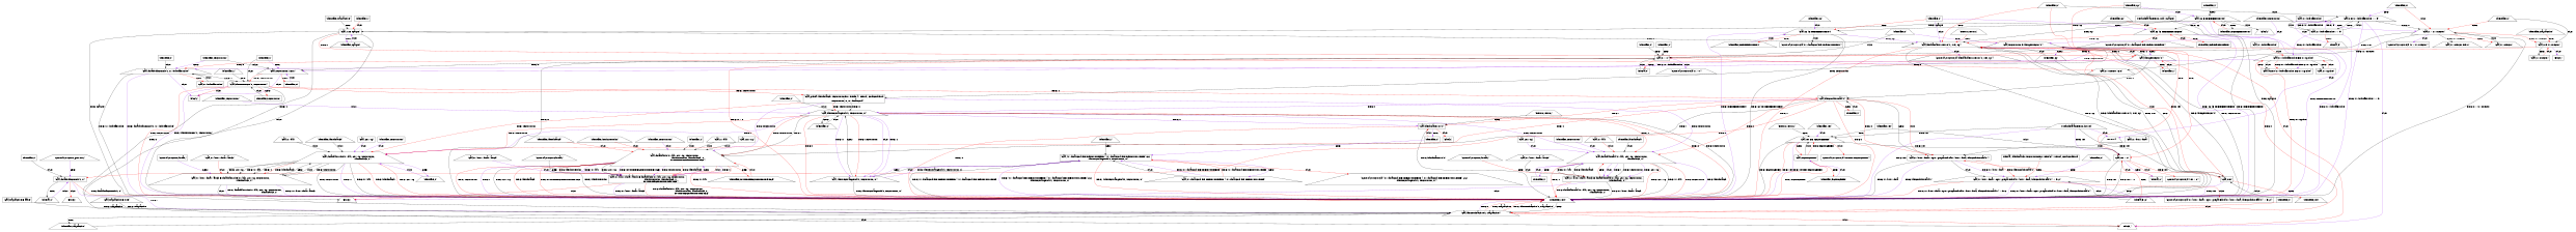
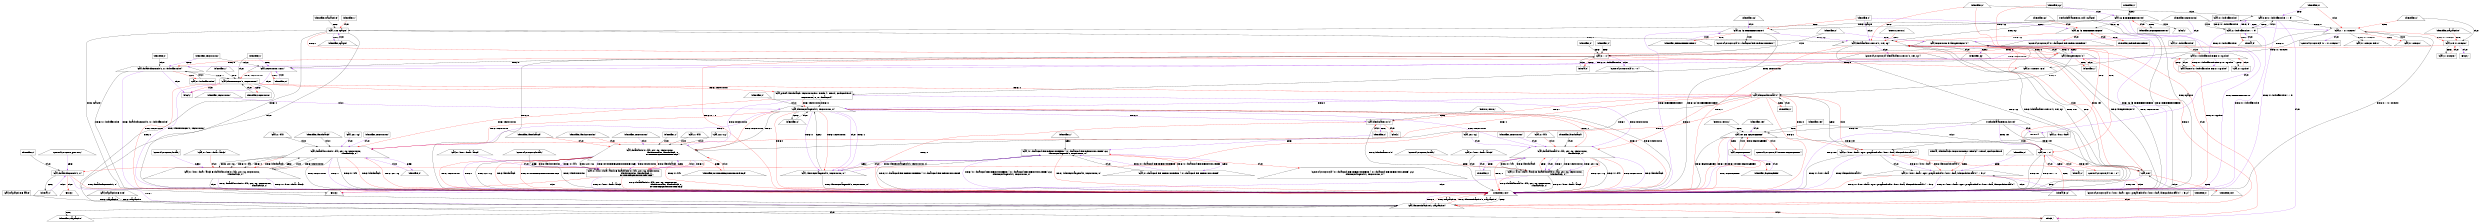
  digraph {
    node [shape=trapezium]
    edge [color=black]
    n1 [label="(Call,ide_cmd_is_read(s))" shape=box]
    n2 [label="(Call,s->bus->dma->ops->prepare_buf(s->bus->dma, ide_cmd_is_read(s)))" shape=box]
    n3 [label="(Call,dma_buf_commit(s, 0))" shape=box]
    n4 [label="(Call,ide_sect_range_ok(s, sector_num, n))"]
    n5 [label="(Call,ide_dma_error(s))" shape=box]
    n6 [label="(Call,dma_blk_read(s->blk, &s->sg, sector_num,\n                                          ide_dma_cb, s))"]
    n7 [label="(Call,dma_blk_write(s->blk, &s->sg, sector_num,\n                                           ide_dma_cb, s))"]
    n8 [label="(Call,dma_blk_io(s->blk, &s->sg, sector_num,\n                                        ide_issue_trim, ide_dma_cb, s,\n                                        DMA_DIRECTION_TO_DEVICE))"]
    n9 [label="(Identifier,void)"]
    n10 [label="(Identifier,s)" shape=box]
    n11 [label="(Call,s->bus->dma->ops->prepare_buf(s->bus->dma, ide_cmd_is_read(s)) < 512)"]
    n12 [label="(Call,ide_set_inactive(s, stay_active))"]
    n13 [label="(Literal,0)"]
    n14 [label="(Block,)"]
    n15 [label="(Call,!ide_sect_range_ok(s, sector_num, n))"]
    n16 [label="(Identifier,n)"]
    n17 [label="(Block,)" shape=box]
    n18 [label="(Identifier,s)" shape=box]
    n19 [label="(Call,s->bus->dma->aiocb = dma_blk_read(s->blk, &s->sg, sector_num,\n                                          ide_dma_cb, s))" shape=box]
    n20 [label="(Identifier,s)" shape=box]
    n21 [label="(Call,s->bus->dma->aiocb = dma_blk_write(s->blk, &s->sg, sector_num,\n                                           ide_dma_cb, s))"]
    n22 [label="(Identifier,s)"]
    n23 [label="(Call,s->bus->dma->aiocb = dma_blk_io(s->blk, &s->sg, sector_num,\n                                        ide_issue_trim, ide_dma_cb, s,\n                                        DMA_DIRECTION_TO_DEVICE))" shape=box]
    n24 [label="(Identifier,DMA_DIRECTION_TO_DEVICE)"]
    n25 [label="(Call,ide_get_sector(s))"]
    n26 [label="(Call,dma_buf_commit(s, s->io_buffer_size))"]
    n27 [label="(Call,sector_num = ide_get_sector(s))"]
    n28 [label="(Identifier,s)" shape=box]
    n29 [label="(Call,ide_set_sector(s, sector_num))" shape=box]
    n30 [label="(Block,)" shape=box]
    n31 [label="(Call,s->io_buffer_size)" shape=box]
    n32 [label="(Block,)"]
    n33 [label="(Call,printf(\"ide_dma_cb: sector_num=%\" PRId64 \" n=%d, cmd_cmd=%d\n\",\n           sector_num, n, s->dma_cmd))" shape=box]
    n34 [label="(Call,sector_num += n)"]
    n35 [label="(Identifier,stay_active)"]
    n36 [label="(Call,ide_handle_rw_error(s, -ret, op))"]
    n37 [label="(ControlStructure,if (ide_handle_rw_error(s, -ret, op)))"]
    n38 [label="(Identifier,op)"]
    n39 [label="(Call,-ret)" shape=box]
    n40 [label="(Call,*s = opaque)" shape=box]
    n41 [label="(Identifier,opaque)"]
    n42 [label="(MethodParameterIn,void *opaque)" shape=box]
    1000104
    n44 [label="(Identifier,ret)"]
    n45 [label="(Call,ret < 0)" shape=box]
    n46 [label="(Literal,0)" shape=box]
    n47 [label="(ControlStructure,if (ret < 0))" shape=box]
    n48 [label="(Call,ret == -ECANCELED)"]
    n49 [label="(Call,-ECANCELED)" shape=box]
    n50 [label="(ControlStructure,if (ret == -ECANCELED))" shape=box]
    n51 [label="(Identifier,ECANCELED)"]
    n52 [label="(MethodParameterIn,int ret)"]
    n53 [label="(Call,op |= IDE_RETRY_TRIM)"]
-   n54 [label="(Identifier,IDE_RETRY_TRIM)"]
+   n54 [label="(Identifier,READ_RETRY_TRIM)"]
    n55 [label="(ControlStructure,if (s->dma_cmd == IDE_DMA_TRIM))" shape=box]
    n56 [label="(Call,op = IDE_RETRY_DMA)"]
    n57 [label="(Call,op |= IDE_RETRY_READ)"]
    n58 [label="(Block,)"]
    n59 [label="(Identifier,IDE_RETRY_DMA)" shape=box]
    n60 [label="(ControlStructure,if (s->dma_cmd == IDE_DMA_READ))"]
    n61 [label="(Identifier,IDE_RETRY_READ)" shape=box]
    n62 [label="(Identifier,sector_num)" shape=box]
    n63 [label="(Call,s->io_buffer_size == s->sg.size)"]
    n64 [label="(Call,assert(s->io_buffer_size == s->sg.size))" shape=box]
    n65 [label="(Call,s->sg.size)" shape=box]
    n66 [label="(Call,s->io_buffer_size >> 9)" shape=box]
    n67 [label="(Call,n = s->io_buffer_size >> 9)"]
    n68 [label="(Literal,9)"]
    n69 [label="(Call,n > s->nsector)"]
    n70 [label="(Identifier,n)" shape=box]
    n71 [label="(Call,n > 0)" shape=box]
    n72 [label="(ControlStructure,if (n > 0))"]
    n73 [label="(Call,s->nsector -= n)"]
    n74 [label="(Literal,0)" shape=box]
    n75 [label="(Call,n = s->nsector)" shape=box]
    n76 [label="(Block,)" shape=box]
    n77 [label="(Call,s->nsector)" shape=box]
    n78 [label="(Call,s->nsector)"]
    n79 [label="(ControlStructure,if (n > s->nsector))" shape=box]
    n80 [label="(Call,s->nsector == 0)"]
    n81 [label="(ControlStructure,if (s->bus->dma->ops->prepare_buf(s->bus->dma, ide_cmd_is_read(s)) < 512))" shape=box]
    n82 [label="(Literal,512)"]
    n83 [label="(Call,(s->dma_cmd == IDE_DMA_READ || s->dma_cmd == IDE_DMA_WRITE) &&\n        !ide_sect_range_ok(s, sector_num, n))" shape=box]
    n84 [label="(ControlStructure,if ((s->dma_cmd == IDE_DMA_READ || s->dma_cmd == IDE_DMA_WRITE) &&\n        !ide_sect_range_ok(s, sector_num, n)))"]
    n85 [label="(Call,s->dma_cmd == IDE_DMA_READ || s->dma_cmd == IDE_DMA_WRITE)"]
    n86 [label="(Block,)"]
    n87 [label="(Identifier,ret)"]
    n88 [label="(Identifier,op)"]
    n89 [label="(Return,return;)"]
    n90 [label="(Identifier,n)"]
    n91 [label="(Identifier,s)" shape=box]
    n92 [label="(Identifier,sector_num)"]
    n93 [label="(Call,&s->sg)" shape=box]
    n94 [label="(Call,s->bus->dma->aiocb)"]
    n95 [label="(Identifier,sector_num)"]
    n96 [label="(Call,s->io_buffer_size)" shape=box]
    n97 [label="(Identifier,s)" shape=box]
    n98 [label="(Identifier,sector_num)" shape=box]
    n99 [label="(ControlStructure,break;)" shape=box]
    n100 [label="(Call,s->blk)"]
    n101 [label="(Identifier,s)"]
    n102 [label="(Identifier,s)" shape=box]
    n103 [label="(Identifier,stay_active)"]
    n104 [label="(Identifier,s)" shape=box]
    n105 [label="(Identifier,s)" shape=box]
    n106 [label="(Return,return;)"]
    n107 [label="(Identifier,ide_dma_cb)"]
    n108 [label="(Identifier,n)"]
    n109 [label="(ControlStructure,break;)"]
    n110 [label="(Identifier,s)"]
    n111 [label="(Identifier,sector_num)" shape=box]
    n112 [label="(Identifier,ret)" shape=box]
    n113 [label="(Call,s->blk)"]
    n114 [label="(Identifier,n)"]
-   n115 [label="(Identifier,int_issue_trim)"]
+   n115 [label="(Identifier,ide_issue_trim)"]
    n116 [label="(Call,stay_active = false)" shape=box]
    n117 [label="(ControlStructure,break;)"]
    n118 [label="(Identifier,s)"]
    n119 [label="(Call,s->bus->dma->aiocb)"]
    n120 [label="(Return,return;)"]
    n121 [label="(Identifier,op)"]
    n122 [label="(Call,s->io_buffer_size)" shape=box]
    n123 [label="(Identifier,sector_num)"]
    n124 [label="(Identifier,s)" shape=box]
    n125 [label="(Identifier,s)" shape=box]
    n126 [label="(Call,s->bus->dma)" shape=box]
    n127 [label="(Identifier,op)" shape=box]
    n128 [label="(Call,s->blk)"]
    n129 [label="(Literal,\"ide_dma_cb: sector_num=%\" PRId64 \" n=%d, cmd_cmd=%d\n\")" shape=box]
    n130 [label="(Identifier,s)"]
    n131 [label="(Identifier,s)" shape=box]
    n132 [label="(Identifier,sector_num)" shape=box]
    n133 [label="(Identifier,ide_dma_cb)" shape=box]
    n134 [label="(Call,stay_active = true)"]
    n135 [label="(Identifier,n)"]
    n136 [label="(ControlStructure,goto eot;)"]
    n137 [label="(Call,s->bus->dma->aiocb)"]
    n138 [label="(Identifier,ide_dma_cb)"]
    n139 [label="(Call,&s->sg)" shape=box]
    n140 [label="(Identifier,s)" shape=box]
    n141 [label="(Identifier,stay_active)" shape=box]
    n142 [label="(Call,&s->sg)" shape=box]
    n143 [label="(Identifier,s)" shape=box]
    n1 -> n2 [color=red label="AST: "]
    n1 -> n2 [color=red label="DDG: s"]
    n1 -> n3 [color=red label="DDG: s"]
    n1 -> n4 [color=purple label="DDG: s"]
    n1 -> n5 [color=red label="DDG: s"]
    n1 -> n6 [color=red label="DDG: s"]
    n1 -> n7 [color=red label="DDG: s"]
    n1 -> n8 [label="DDG: s"]
    n1 -> n9 [color=red label="DDG: s"]
    n1 -> n10 [color=red label="CFG: "]
    n2 -> n1 [label="CFG: "]
    n2 -> n9 [color=purple label="DDG: ide_cmd_is_read(s)"]
    n2 -> n9 [label="DDG: s->bus->dma"]
    n2 -> n11 [label="AST: "]
    n2 -> n11 [color=purple label="DDG: s->bus->dma"]
    n2 -> n11 [color=red label="DDG: ide_cmd_is_read(s)"]
    n3 -> n9 [color=red label="DDG: dma_buf_commit(s, 0)"]
    n3 -> n12 [color=purple label="DDG: s"]
    n3 -> n13 [label="CFG: "]
    n3 -> n14 [color=red label="AST: "]
    n4 -> n5 [color=purple label="DDG: s"]
    n4 -> n6 [color=purple label="DDG: sector_num"]
    n4 -> n6 [color=red label="DDG: s"]
    n4 -> n7 [color=red label="DDG: sector_num"]
    n4 -> n7 [color=purple label="DDG: s"]
    n4 -> n8 [color=red label="DDG: sector_num"]
    n4 -> n8 [label="DDG: s"]
    n4 -> n9 [color=red label="DDG: s"]
    n4 -> n9 [color=red label="DDG: n"]
    n4 -> n9 [label="DDG: sector_num"]
    n4 -> n15 [color=purple label="AST: "]
    n4 -> n15 [color=purple label="DDG: s"]
    n4 -> n15 [color=red label="DDG: sector_num"]
    n4 -> n15 [color=purple label="DDG: n"]
    n4 -> n16 [label="CFG: "]
    n5 -> n9 [color=red label="DDG: s"]
    n5 -> n9 [label="DDG: ide_dma_error(s)"]
    n5 -> n17 [color=red label="AST: "]
    n5 -> n18 [color=purple label="CFG: "]
    n6 -> n9 [color=red label="DDG: sector_num"]
    n6 -> n9 [color=purple label="DDG: ide_dma_cb"]
    n6 -> n9 [color=red label="DDG: s"]
    n6 -> n9 [color=red label="DDG: &s->sg"]
    n6 -> n9 [label="DDG: s->blk"]
    n6 -> n19 [color=purple label="AST: "]
    n6 -> n19 [color=purple label="DDG: s"]
    n6 -> n19 [label="DDG: sector_num"]
    n6 -> n19 [color=purple label="DDG: &s->sg"]
    n6 -> n19 [label="DDG: s->blk"]
    n6 -> n19 [label="DDG: ide_dma_cb"]
    n6 -> n20 [color=purple label="CFG: "]
    n7 -> n9 [label="DDG: sector_num"]
    n7 -> n9 [color=purple label="DDG: s"]
    n7 -> n9 [label="DDG: s->blk"]
    n7 -> n9 [color=red label="DDG: ide_dma_cb"]
    n7 -> n9 [color=red label="DDG: &s->sg"]
    n7 -> n21 [label="AST: "]
    n7 -> n21 [label="DDG: sector_num"]
    n7 -> n21 [label="DDG: &s->sg"]
    n7 -> n21 [label="DDG: s->blk"]
    n7 -> n21 [label="DDG: s"]
    n7 -> n21 [color=red label="DDG: ide_dma_cb"]
    n7 -> n22 [color=purple label="CFG: "]
    n8 -> n9 [color=red label="DDG: sector_num"]
    n8 -> n9 [color=purple label="DDG: s"]
    n8 -> n9 [label="DDG: &s->sg"]
    n8 -> n9 [color=red label="DDG: ide_dma_cb"]
    n8 -> n9 [color=red label="DDG: DMA_DIRECTION_TO_DEVICE"]
    n8 -> n9 [label="DDG: ide_issue_trim"]
    n8 -> n9 [color=red label="DDG: s->blk"]
    n8 -> n23 [color=red label="AST: "]
    n8 -> n23 [color=purple label="DDG: s"]
    n8 -> n23 [color=red label="DDG: ide_issue_trim"]
    n8 -> n23 [color=purple label="DDG: s->blk"]
    n8 -> n23 [label="DDG: &s->sg"]
    n8 -> n23 [color=purple label="DDG: DMA_DIRECTION_TO_DEVICE"]
    n8 -> n23 [color=purple label="DDG: sector_num"]
    n8 -> n23 [color=red label="DDG: ide_dma_cb"]
    n8 -> n24 [color=red label="CFG: "]
    n9 -> n12 [label="CFG: "]
    n10 -> n1 [label="AST: "]
    n11 -> n9 [color=red label="DDG: s->bus->dma->ops->prepare_buf(s->bus->dma, ide_cmd_is_read(s)) < 512"]
    n11 -> n9 [color=purple label="DDG: s->bus->dma->ops->prepare_buf(s->bus->dma, ide_cmd_is_read(s))"]
    n11 -> n81 [color=red label="AST: "]
    n11 -> n82 [color=purple label="CFG: "]
    n12 -> n9 [color=purple label="DDG: s"]
    n12 -> n9 [color=red label="DDG: stay_active"]
    n12 -> n9 [color=red label="DDG: ide_set_inactive(s, stay_active)"]
    n12 -> n32 [color=red label="AST: "]
    n12 -> n35 [label="CFG: "]
    n13 -> n3 [color=purple label="AST: "]
    n15 -> n4 [label="CFG: "]
    n15 -> n9 [label="DDG: ide_sect_range_ok(s, sector_num, n)"]
    n15 -> n83 [label="AST: "]
    n15 -> n83 [color=purple label="DDG: ide_sect_range_ok(s, sector_num, n)"]
    n16 -> n4 [label="AST: "]
    n18 -> n5 [color=red label="AST: "]
    n18 -> n83 [color=purple label="CFG: "]
    n19 -> n6 [color=red label="CFG: "]
    n19 -> n9 [label="DDG: s->bus->dma->aiocb"]
    n19 -> n9 [color=red label="DDG: dma_blk_read(s->blk, &s->sg, sector_num,\n                                          ide_dma_cb, s)"]
    n19 -> n86 [color=purple label="AST: "]
    n20 -> n6 [color=purple label="AST: "]
    n21 -> n7 [label="CFG: "]
    n21 -> n9 [color=purple label="DDG: s->bus->dma->aiocb"]
    n21 -> n9 [color=purple label="DDG: dma_blk_write(s->blk, &s->sg, sector_num,\n                                           ide_dma_cb, s)"]
    n21 -> n86 [label="AST: "]
    n22 -> n7 [color=purple label="AST: "]
    n23 -> n8 [color=purple label="CFG: "]
    n23 -> n9 [color=red label="DDG: dma_blk_io(s->blk, &s->sg, sector_num,\n                                        ide_issue_trim, ide_dma_cb, s,\n                                        DMA_DIRECTION_TO_DEVICE)"]
    n23 -> n9 [color=purple label="DDG: s->bus->dma->aiocb"]
    n23 -> n86 [color=red label="AST: "]
    n24 -> n8 [color=red label="AST: "]
    n25 -> n1 [label="DDG: s"]
    n25 -> n12 [color=red label="DDG: s"]
    n25 -> n26 [color=red label="DDG: s"]
    n25 -> n27 [label="AST: "]
    n25 -> n27 [label="DDG: s"]
    n25 -> n28 [color=red label="CFG: "]
    n26 -> n9 [label="DDG: s->io_buffer_size"]
    n26 -> n9 [color=purple label="DDG: dma_buf_commit(s, s->io_buffer_size)"]
    n26 -> n29 [label="DDG: s"]
    n26 -> n30 [color=purple label="AST: "]
    n26 -> n31 [color=red label="CFG: "]
    n27 -> n9 [label="DDG: ide_get_sector(s)"]
    n27 -> n9 [label="DDG: sector_num"]
    n27 -> n25 [color=purple label="CFG: "]
    n27 -> n32 [color=red label="AST: "]
    n27 -> n33 [label="DDG: sector_num"]
    n27 -> n34 [color=purple label="DDG: sector_num"]
    n28 -> n25 [color=red label="AST: "]
    n29 -> n1 [color=red label="DDG: s"]
    n29 -> n9 [color=purple label="DDG: ide_set_sector(s, sector_num)"]
    n29 -> n9 [color=red label="DDG: sector_num"]
    n29 -> n12 [label="DDG: s"]
    n29 -> n30 [color=red label="AST: "]
    n29 -> n33 [color=red label="DDG: sector_num"]
    n29 -> n62 [color=red label="CFG: "]
    n31 -> n26 [label="AST: "]
    n33 -> n4 [color=red label="DDG: sector_num"]
    n33 -> n4 [label="DDG: n"]
    n33 -> n6 [color=purple label="DDG: sector_num"]
    n33 -> n7 [color=red label="DDG: sector_num"]
    n33 -> n8 [color=purple label="DDG: sector_num"]
    n34 -> n29 [color=red label="DDG: sector_num"]
    n34 -> n30 [color=purple label="AST: "]
    n34 -> n70 [color=red label="CFG: "]
    n35 -> n12 [label="AST: "]
    n36 -> n9 [color=red label="DDG: s"]
    n36 -> n9 [label="DDG: op"]
    n36 -> n9 [label="DDG: ide_handle_rw_error(s, -ret, op)"]
    n36 -> n9 [label="DDG: -ret"]
    n36 -> n25 [color=red label="DDG: s"]
    n36 -> n37 [color=purple label="AST: "]
    n36 -> n38 [color=purple label="CFG: "]
    n38 -> n36 [label="AST: "]
    n38 -> n39 [label="CFG: "]
    n39 -> n9 [color=purple label="DDG: ret"]
    n39 -> n36 [color=red label="AST: "]
    n39 -> n36 [color=red label="DDG: ret"]
    n39 -> n44 [color=red label="CFG: "]
    n40 -> n9 [label="DDG: s"]
    n40 -> n9 [label="DDG: opaque"]
    n40 -> n25 [color=red label="DDG: s"]
    n40 -> n32 [label="AST: "]
    n40 -> n36 [label="DDG: s"]
    n40 -> n41 [color=purple label="CFG: "]
    n41 -> n40 [color=purple label="AST: "]
    n42 -> n9 [label="DDG: opaque"]
    n42 -> n40 [label="DDG: opaque"]
    n42 -> 1000104 [color=purple label="AST: "]
    n44 -> n39 [label="AST: "]
    n45 -> n9 [label="DDG: ret < 0"]
    n45 -> n9 [label="DDG: ret"]
    n45 -> n39 [color=red label="DDG: ret"]
    n45 -> n46 [color=purple label="CFG: "]
    n45 -> n47 [color=red label="AST: "]
    n46 -> n45 [color=red label="AST: "]
    n48 -> n9 [label="DDG: -ECANCELED"]
    n48 -> n9 [color=red label="DDG: ret"]
    n48 -> n9 [color=purple label="DDG: ret == -ECANCELED"]
    n48 -> n45 [label="DDG: ret"]
    n48 -> n49 [color=red label="CFG: "]
    n48 -> n50 [color=red label="AST: "]
    n49 -> n9 [color=red label="DDG: ECANCELED"]
    n49 -> n48 [label="AST: "]
    n49 -> n48 [color=red label="DDG: ECANCELED"]
    n49 -> n51 [color=red label="CFG: "]
    n51 -> n49 [color=purple label="AST: "]
    n52 -> n9 [color=purple label="DDG: ret"]
    n52 -> n39 [label="DDG: ret"]
    n52 -> 1000104 [color=purple label="AST: "]
    n52 -> n45 [color=purple label="DDG: ret"]
    n52 -> n48 [label="DDG: ret"]
    n53 -> n9 [color=purple label="DDG: IDE_RETRY_TRIM"]
    n53 -> n9 [label="DDG: op |= IDE_RETRY_TRIM"]
    n53 -> n36 [color=purple label="DDG: op"]
    n53 -> n54 [color=red label="CFG: "]
    n53 -> n55 [label="AST: "]
    n54 -> n53 [color=purple label="AST: "]
    n56 -> n9 [color=purple label="DDG: IDE_RETRY_DMA"]
    n56 -> n36 [label="DDG: op"]
    n56 -> n53 [label="DDG: op"]
    n56 -> n57 [label="DDG: op"]
    n56 -> n58 [label="AST: "]
    n56 -> n59 [label="CFG: "]
    n57 -> n9 [label="DDG: IDE_RETRY_READ"]
    n57 -> n9 [color=purple label="DDG: op |= IDE_RETRY_READ"]
    n57 -> n36 [color=red label="DDG: op"]
    n57 -> n60 [color=red label="AST: "]
    n57 -> n61 [color=red label="CFG: "]
    n59 -> n56 [color=red label="AST: "]
    n61 -> n57 [color=red label="AST: "]
    n62 -> n29 [label="AST: "]
    n63 -> n9 [color=red label="DDG: s->sg.size"]
    n63 -> n26 [color=purple label="DDG: s->io_buffer_size"]
    n63 -> n64 [label="AST: "]
    n63 -> n64 [color=red label="DDG: s->io_buffer_size"]
    n63 -> n64 [color=purple label="DDG: s->sg.size"]
    n63 -> n65 [label="CFG: "]
    n64 -> n63 [color=red label="CFG: "]
    n65 -> n63 [color=red label="AST: "]
    n66 -> n9 [color=purple label="DDG: s->io_buffer_size"]
    n66 -> n63 [color=purple label="DDG: s->io_buffer_size"]
    n66 -> n67 [label="AST: "]
    n66 -> n67 [label="DDG: s->io_buffer_size"]
    n66 -> n67 [color=purple label="DDG: 9"]
    n66 -> n68 [color=red label="CFG: "]
    n67 -> n9 [color=purple label="DDG: s->io_buffer_size >> 9"]
    n67 -> n32 [color=purple label="AST: "]
    n67 -> n66 [label="CFG: "]
    n67 -> n69 [label="DDG: n"]
-   n68 -> n67 [color=purple label="AST: "]
+   n68 -> n66 [color=purple label="AST: "]
    n69 -> n9 [label="DDG: n > s->nsector"]
-   n69 -> n71 [label="DDG: -ret"]
+   n69 -> n71 [label="DDG: n"]
    n69 -> n73 [label="DDG: s->nsector"]
    n69 -> n75 [color=red label="DDG: s->nsector"]
    n69 -> n78 [color=red label="CFG: "]
    n69 -> n79 [color=purple label="AST: "]
    n69 -> n80 [label="DDG: s->nsector"]
    n70 -> n34 [color=purple label="AST: "]
    n71 -> n9 [color=red label="DDG: n > 0"]
    n71 -> n9 [label="DDG: n"]
    n71 -> n34 [label="DDG: n"]
    n71 -> n72 [color=purple label="AST: "]
    n71 -> n73 [color=red label="DDG: n"]
    n71 -> n74 [color=red label="CFG: "]
    n74 -> n71 [label="AST: "]
    n75 -> n71 [color=red label="DDG: n"]
    n75 -> n76 [color=purple label="AST: "]
    n75 -> n77 [label="CFG: "]
    n77 -> n75 [color=red label="AST: "]
    n78 -> n69 [label="AST: "]
    n82 -> n2 [color=red label="CFG: "]
    n82 -> n11 [label="AST: "]
    n83 -> n9 [label="DDG: s->dma_cmd == IDE_DMA_READ || s->dma_cmd == IDE_DMA_WRITE"]
    n83 -> n9 [color=purple label="DDG: (s->dma_cmd == IDE_DMA_READ || s->dma_cmd == IDE_DMA_WRITE) &&\n        !ide_sect_range_ok(s, sector_num, n)"]
    n83 -> n9 [color=red label="DDG: !ide_sect_range_ok(s, sector_num, n)"]
    n83 -> n15 [color=purple label="CFG: "]
    n83 -> n84 [color=red label="AST: "]
    n83 -> n85 [color=purple label="CFG: "]
    n85 -> n83 [label="AST: "]
    n85 -> n83 [color=purple label="DDG: s->dma_cmd == IDE_DMA_READ"]
    n85 -> n83 [color=red label="DDG: s->dma_cmd == IDE_DMA_WRITE"]
    n87 -> n48 [color=purple label="AST: "]
    n88 -> n57 [color=red label="AST: "]
    n89 -> n36 [color=red label="CFG: "]
    n90 -> n36 [color=red label="CFG: "]
    n90 -> n45 [color=red label="CFG: "]
    n90 -> n67 [label="AST: "]
    n91 -> n12 [color=red label="AST: "]
    n92 -> n27 [color=purple label="AST: "]
    n92 -> n69 [color=purple label="CFG: "]
    n93 -> n6 [color=purple label="AST: "]
    n94 -> n23 [color=purple label="AST: "]
    n95 -> n4 [color=purple label="AST: "]
    n96 -> n63 [color=red label="AST: "]
    n97 -> n71 [label="CFG: "]
    n98 -> n6 [color=purple label="AST: "]
    n99 -> n21 [color=purple label="CFG: "]
    n100 -> n6 [color=red label="AST: "]
    n101 -> n29 [label="CFG: "]
    n102 -> n26 [label="AST: "]
    n103 -> n75 [color=red label="CFG: "]
    n104 -> n3 [label="AST: "]
    n105 -> n56 [label="CFG: "]
    n106 -> n48 [label="CFG: "]
    n107 -> n8 [color=red label="AST: "]
    n108 -> n69 [color=red label="CFG: "]
    n108 -> n75 [label="AST: "]
    n109 -> n23 [label="CFG: "]
    n110 -> n11 [color=purple label="CFG: "]
    n111 -> n7 [color=purple label="AST: "]
    n112 -> n45 [label="AST: "]
    n112 -> n48 [label="CFG: "]
    n113 -> n7 [label="AST: "]
    n114 -> n67 [color=purple label="CFG: "]
    n114 -> n69 [color=red label="AST: "]
    n115 -> n8 [color=red label="AST: "]
    n116 -> n12 [label="DDG: stay_active"]
    n117 -> n19 [color=red label="CFG: "]
    n118 -> n4 [label="AST: "]
    n119 -> n21 [color=red label="AST: "]
    n120 -> n5 [label="CFG: "]
    n121 -> n53 [color=purple label="AST: "]
    n122 -> n66 [label="AST: "]
    n123 -> n8 [color=purple label="AST: "]
    n124 -> n8 [label="AST: "]
    n125 -> n71 [label="CFG: "]
    n126 -> n2 [label="AST: "]
    n127 -> n45 [color=red label="CFG: "]
    n127 -> n56 [color=purple label="AST: "]
    n128 -> n8 [label="AST: "]
    n129 -> n11 [color=red label="CFG: "]
    n130 -> n83 [label="CFG: "]
    n131 -> n29 [label="AST: "]
    n131 -> n34 [color=purple label="CFG: "]
    n132 -> n26 [color=purple label="CFG: "]
    n132 -> n34 [label="AST: "]
    n133 -> n6 [label="AST: "]
    n134 -> n12 [label="DDG: stay_active"]
    n135 -> n27 [color=purple label="CFG: "]
    n135 -> n71 [label="AST: "]
    n136 -> n3 [color=purple label="CFG: "]
    n137 -> n19 [label="AST: "]
    n138 -> n7 [label="AST: "]
    n139 -> n7 [color=purple label="AST: "]
    n140 -> n36 [color=purple label="AST: "]
    n140 -> n53 [color=red label="CFG: "]
    n140 -> n57 [color=purple label="CFG: "]
    n141 -> n40 [label="CFG: "]
    n142 -> n8 [label="AST: "]
    n143 -> n40 [color=red label="AST: "]
  }
